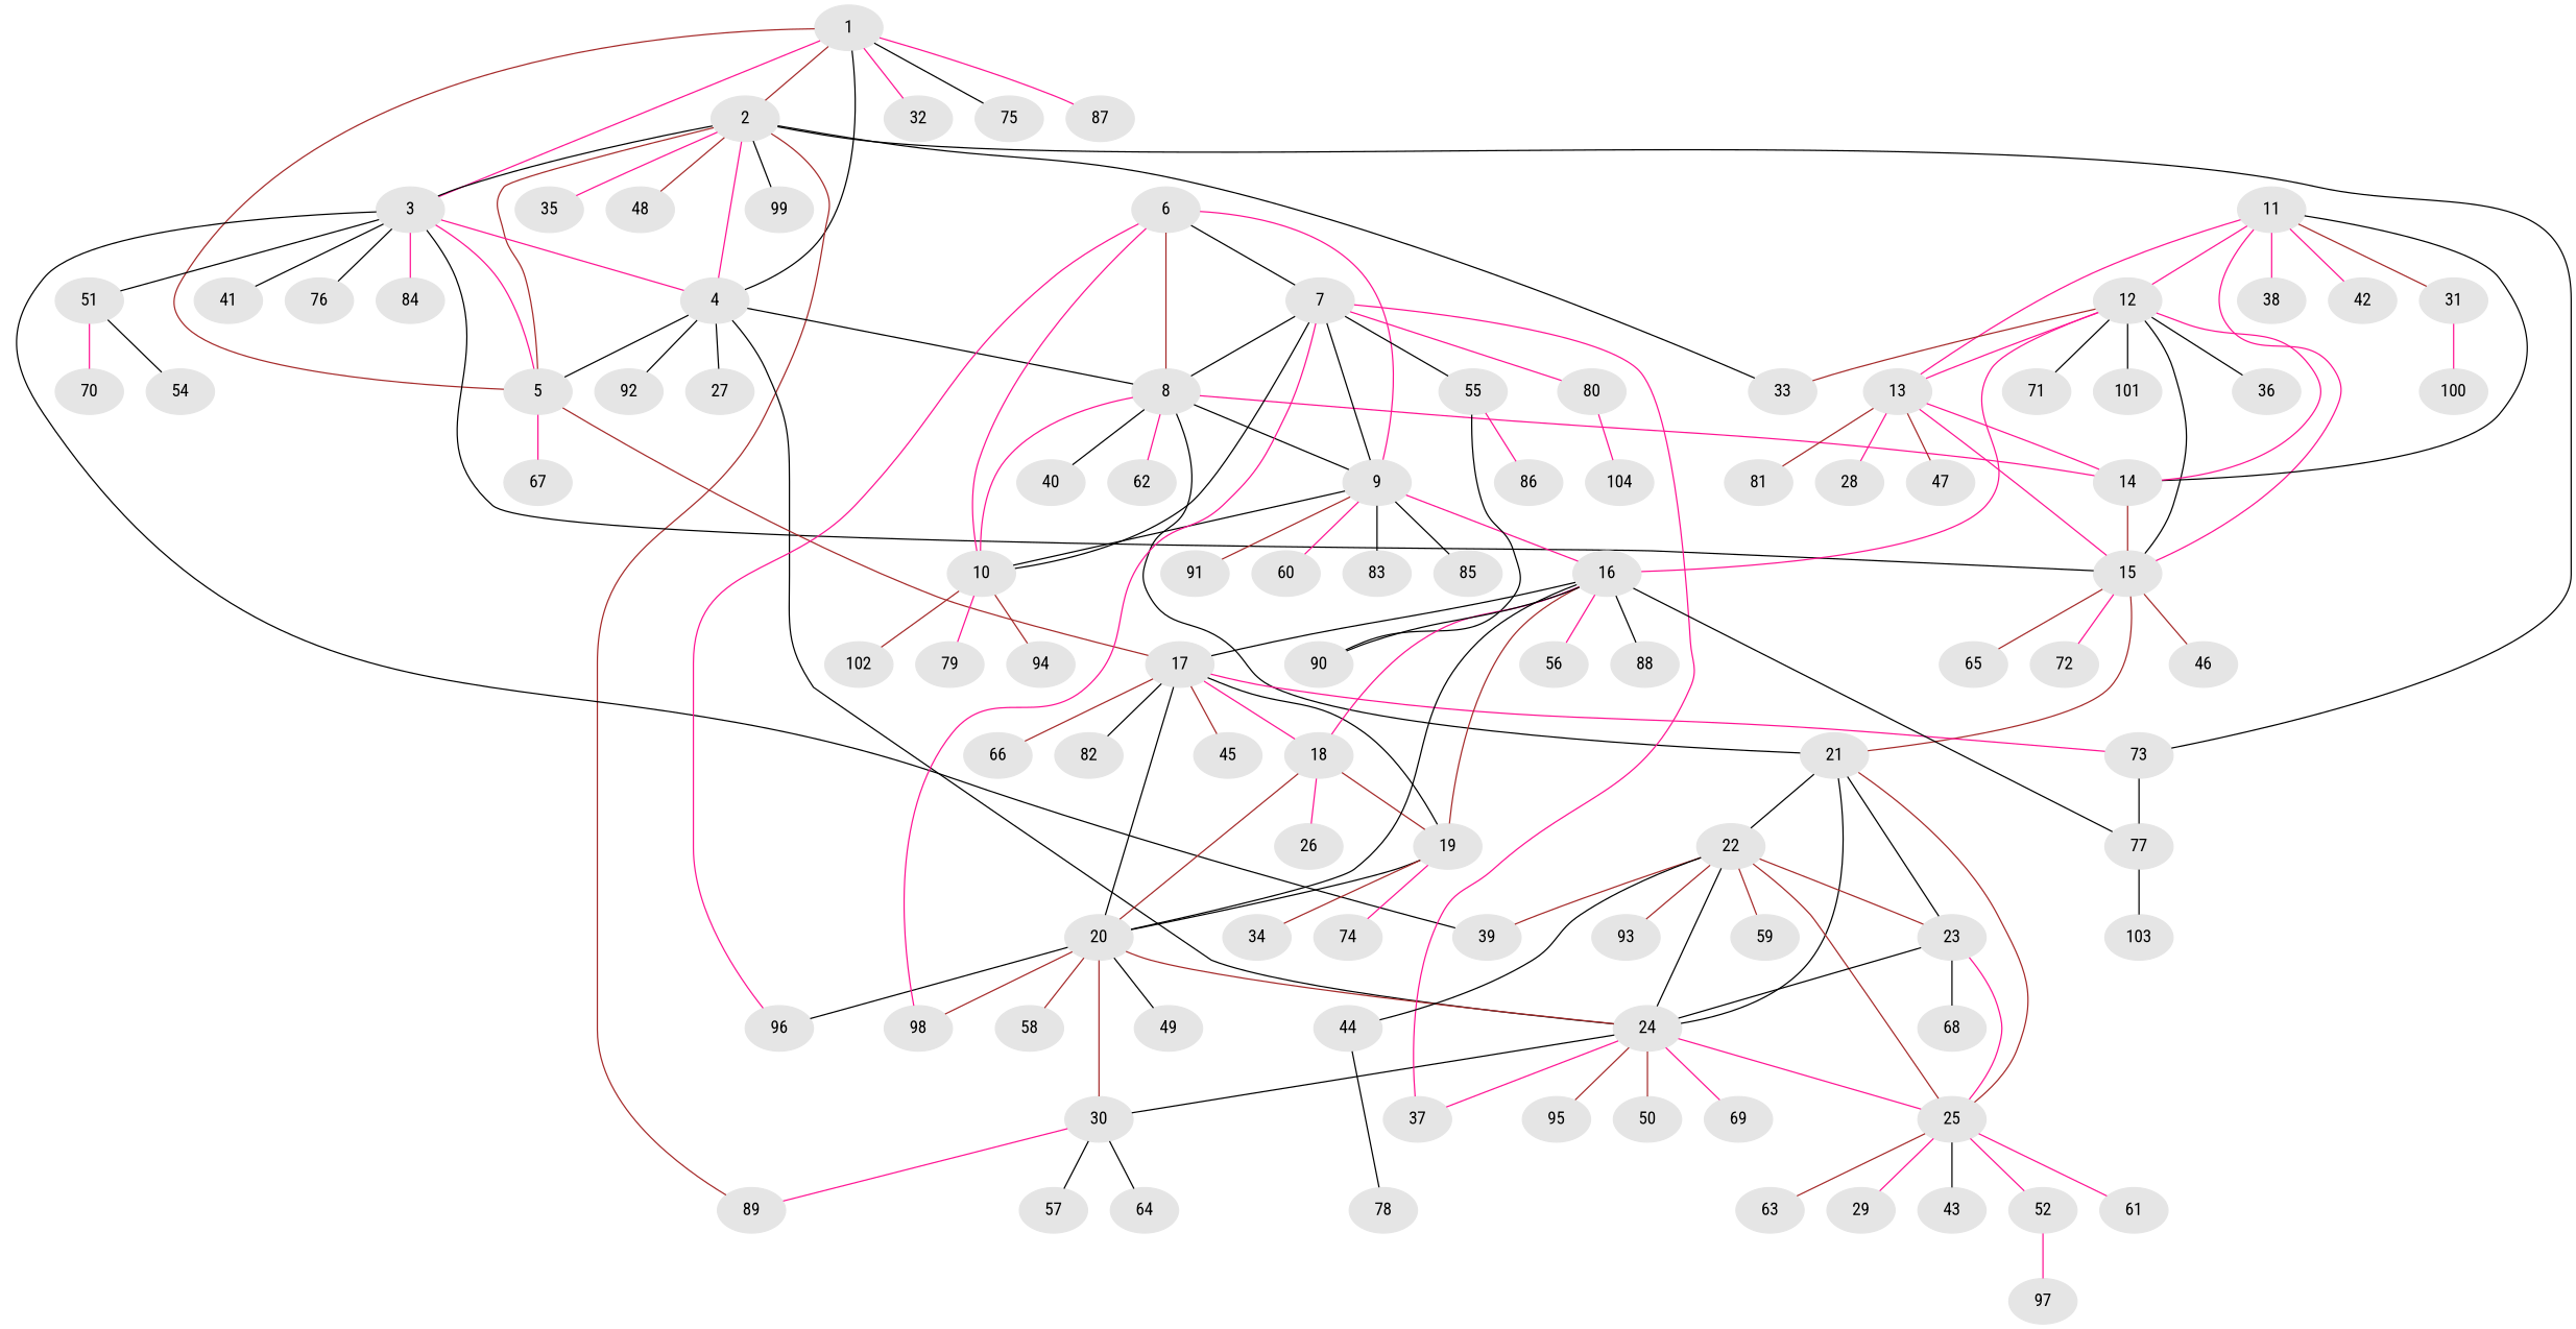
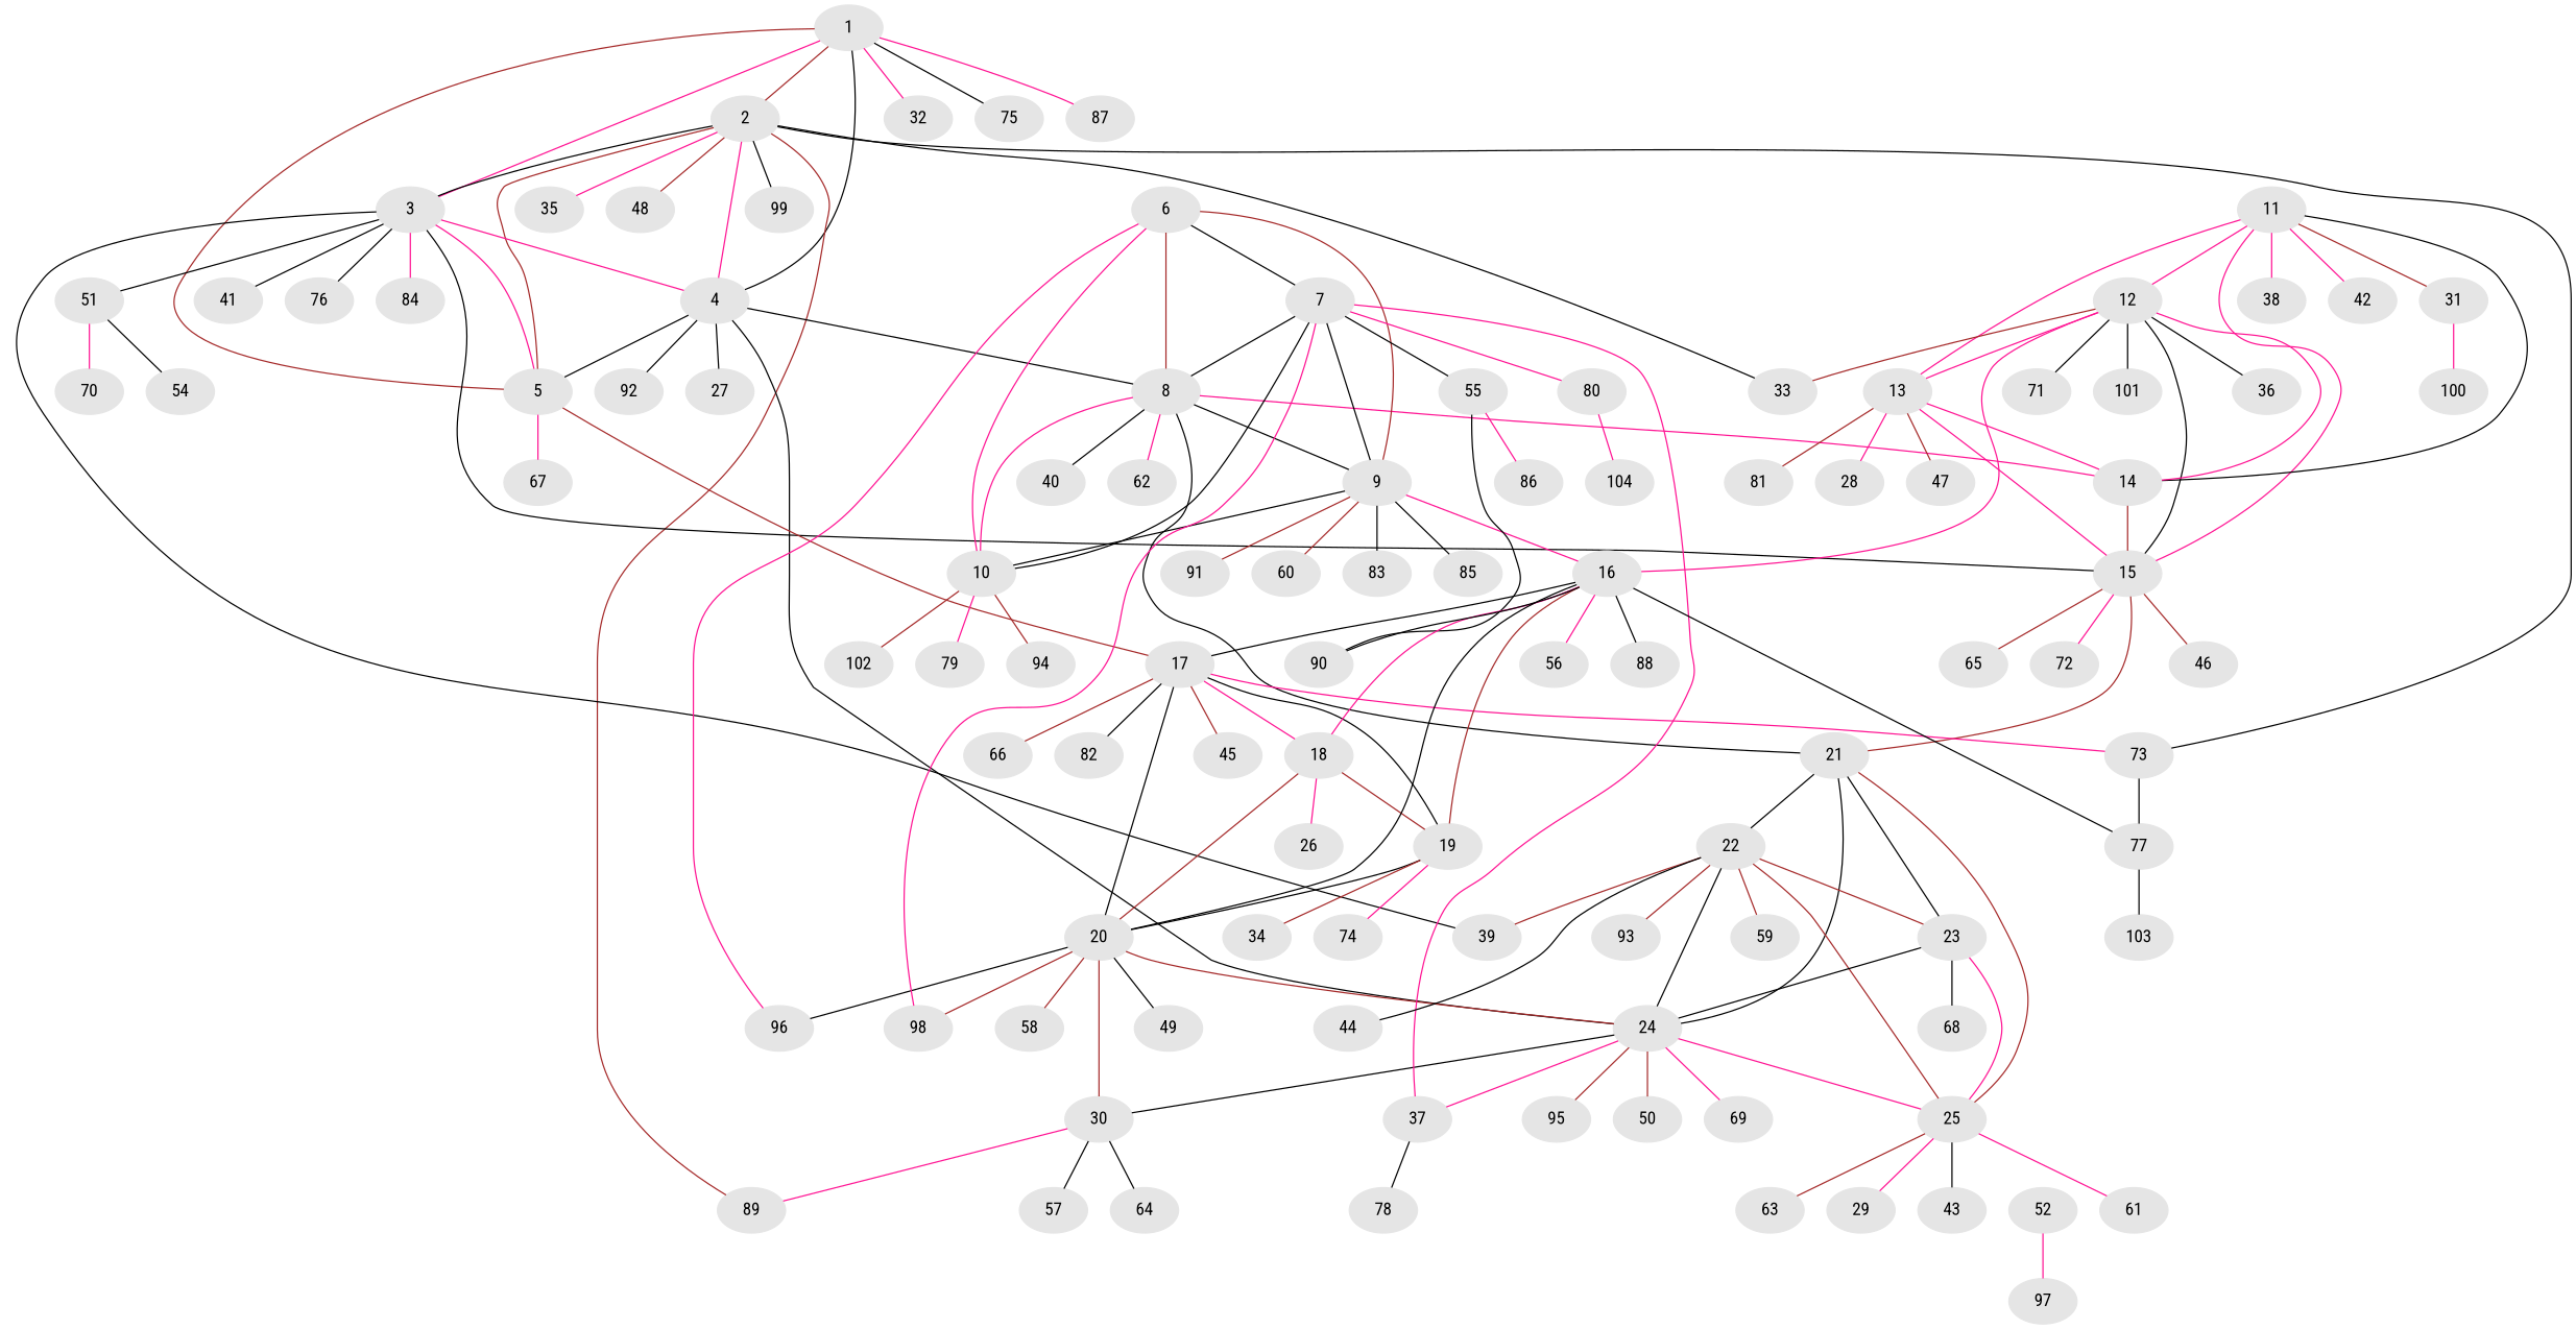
  graph {
    fontname="Roboto Condensed"
    node [color=gray90 fontname="Roboto Condensed" style=filled]
    edge [color=black fontname="Roboto Condensed"]
    1
    2
    3
    4
    5
    32
    75
    87
    33
    35
    48
    73
    89
    99
    15
    39
    41
    51
    76
    84
    8
    24
    27
    92
    17
    67
    77
    21
    46
    65
    72
    54
    70
    9
    10
    14
    40
    62
    37
    30
    25
    50
    69
    95
    18
    19
    20
    45
    66
    82
    6
    7
    96
    55
    80
    98
    16
    60
    83
    85
    91
    79
    94
    102
    90
    86
    104
    22
    23
    56
    88
    11
    12
    13
    31
    38
    42
    36
    71
    101
    28
    47
    81
    100
    26
    34
    74
    49
    58
    103
    57
    64
    44
    59
    93
    68
    29
    43
    52
    61
    63
    78
    97
    1 -- 2 [color=brown]
    1 -- 3 [color=deeppink]
    1 -- 4
    1 -- 5 [color=brown]
    1 -- 32 [color=deeppink]
    1 -- 75
    1 -- 87 [color=deeppink]
    2 -- 3
    2 -- 4 [color=deeppink]
    2 -- 5 [color=brown]
    2 -- 33
    2 -- 35 [color=deeppink]
    2 -- 48 [color=brown]
    2 -- 73
    2 -- 89 [color=brown]
    2 -- 99
    3 -- 4 [color=deeppink]
    3 -- 5 [color=deeppink]
    3 -- 15
    3 -- 39
    3 -- 41
    3 -- 51
    3 -- 76
    3 -- 84 [color=deeppink]
    4 -- 5
    4 -- 8
    4 -- 24
    4 -- 27
    4 -- 92
    5 -- 17 [color=brown]
    5 -- 67 [color=deeppink]
    73 -- 77
    15 -- 21 [color=brown]
    15 -- 46 [color=brown]
    15 -- 65 [color=brown]
    15 -- 72 [color=deeppink]
    51 -- 54
    51 -- 70 [color=deeppink]
    8 -- 21
    8 -- 9
    8 -- 10 [color=deeppink]
    8 -- 14 [color=deeppink]
    8 -- 40
    8 -- 62 [color=deeppink]
    24 -- 37 [color=deeppink]
    24 -- 30
    24 -- 25 [color=deeppink]
    24 -- 50 [color=brown]
    24 -- 69 [color=deeppink]
    24 -- 95 [color=brown]
    17 -- 73 [color=deeppink]
    17 -- 18 [color=deeppink]
    17 -- 19
    17 -- 20
    17 -- 45 [color=brown]
    17 -- 66 [color=brown]
    17 -- 82
    77 -- 103
    21 -- 24
    21 -- 25 [color=brown]
    21 -- 22
    21 -- 23
    9 -- 10
    9 -- 16 [color=deeppink]
-   9 -- 60 [color=deeppink]
+   9 -- 60 [color=brown]
    9 -- 83
    9 -- 85
    9 -- 91 [color=brown]
    10 -- 79 [color=deeppink]
    10 -- 94 [color=brown]
    10 -- 102 [color=brown]
    14 -- 15 [color=brown]
    30 -- 89 [color=deeppink]
    30 -- 57
    30 -- 64
    25 -- 29 [color=deeppink]
    25 -- 43
-   25 -- 52 [color=deeppink]
    25 -- 61 [color=deeppink]
    25 -- 63 [color=brown]
    18 -- 19 [color=brown]
    18 -- 20 [color=brown]
    18 -- 26 [color=deeppink]
    19 -- 20
    19 -- 34 [color=brown]
    19 -- 74 [color=deeppink]
    20 -- 24 [color=brown]
    20 -- 30 [color=brown]
    20 -- 96
    20 -- 98 [color=brown]
    20 -- 49
    20 -- 58 [color=brown]
    6 -- 8 [color=brown]
-   6 -- 9 [color=deeppink]
+   6 -- 9 [color=brown]
    6 -- 10 [color=deeppink]
    6 -- 7
    6 -- 96 [color=deeppink]
    7 -- 8
    7 -- 9
    7 -- 10
    7 -- 37 [color=deeppink]
    7 -- 55
    7 -- 80 [color=deeppink]
    7 -- 98 [color=deeppink]
    55 -- 90
    55 -- 86 [color=deeppink]
    80 -- 104 [color=deeppink]
    16 -- 17
    16 -- 77
    16 -- 18 [color=deeppink]
    16 -- 19 [color=brown]
    16 -- 20
    16 -- 90
    16 -- 56 [color=deeppink]
    16 -- 88
    22 -- 39 [color=brown]
    22 -- 24
    22 -- 25 [color=brown]
    22 -- 23 [color=brown]
    22 -- 44
    22 -- 59 [color=brown]
    22 -- 93 [color=brown]
    23 -- 24
    23 -- 25 [color=deeppink]
    23 -- 68
    11 -- 15 [color=deeppink]
    11 -- 14
    11 -- 12 [color=deeppink]
    11 -- 13 [color=deeppink]
    11 -- 31 [color=brown]
    11 -- 38 [color=deeppink]
    11 -- 42 [color=deeppink]
    12 -- 33 [color=brown]
    12 -- 15
    12 -- 14 [color=deeppink]
    12 -- 16 [color=deeppink]
    12 -- 13 [color=deeppink]
    12 -- 36
    12 -- 71
    12 -- 101
    13 -- 15 [color=deeppink]
    13 -- 14 [color=deeppink]
    13 -- 28 [color=deeppink]
    13 -- 47 [color=brown]
    13 -- 81 [color=brown]
    31 -- 100 [color=deeppink]
-   44 -- 78
+   37 -- 78
    52 -- 97 [color=deeppink]
  }
